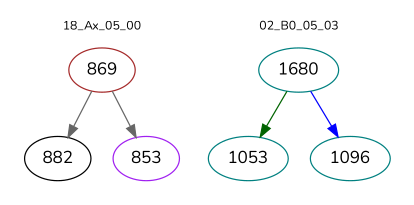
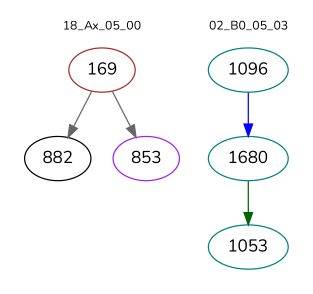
  digraph {
    fontname=Nunito
    node [color=teal fontname=Nunito]
    edge [color=gray40 fontname=Nunito]
-   n1 [color=brown label=869]
+   n1 [color=brown label=169]
    n2 [color=black label=882]
    n3 [color=purple label=853]
    n4 [label=1680]
    n5 [label=1053]
    n6 [label=1096]
    subgraph cluster_1 {
      color=white
      fontsize=10
      label="18_Ax_05_00"
      n1
      n2
      n3
    }
    subgraph cluster_2 {
      color=white
      fontsize=10
      label="02_B0_05_03"
      n4
      n5
      n6
    }
    n1 -> n2
    n1 -> n3
    n4 -> n5 [color=darkgreen]
-   n4 -> n6 [color=blue]
+   n6 -> n4 [color=blue]
  }
